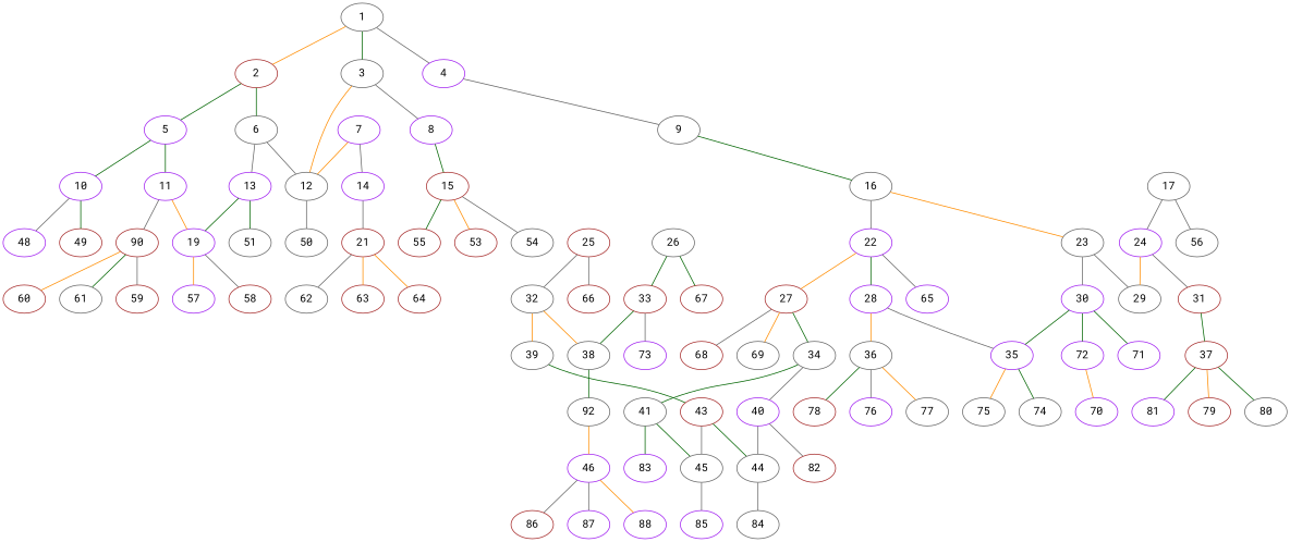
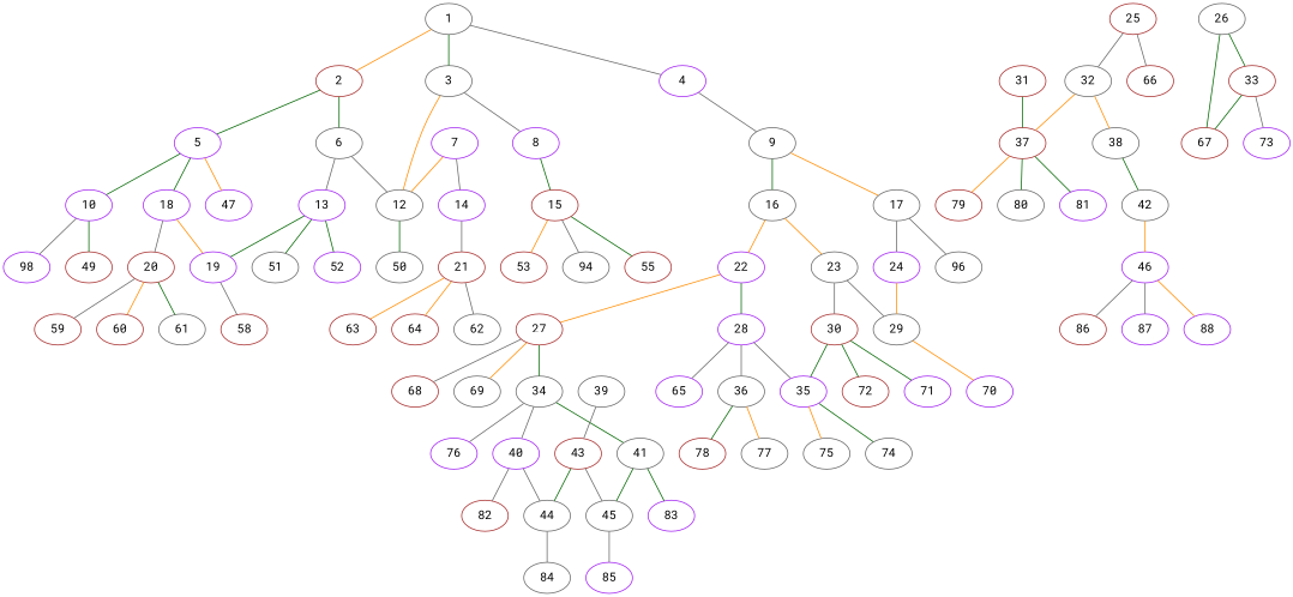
  graph {
    fontname="Roboto Mono"
    node [chem=H color=gray40 fontname="Roboto Mono"]
    edge [color=gray40 fontname="Roboto Mono" valence=1]
    1 [chem=C]
    2 [chem=C color=brown]
    3 [chem=C]
    4 [chem=O color=purple]
    5 [chem=C color=purple]
    6 [chem=C]
    8 [chem=O color=purple]
    12 [chem=C]
    9 [chem=C]
    10 [chem=C color=purple]
-   11 [chem=N color=purple]
+   11 [chem=N color=purple label=18]
+   47 [color=purple]
    13 [chem=C color=purple]
    7 [chem=C color=purple]
    14 [chem=O color=purple]
    15 [chem=C color=brown]
    16 [chem=C]
    17 [chem=C]
-   48 [color=purple]
+   48 [color=purple label=98]
    49 [color=brown]
    19 [chem=C color=purple]
-   20 [chem=C color=brown label=90]
+   20 [chem=C color=brown]
    50
    51
+   52 [color=purple]
    21 [chem=C color=brown]
    53 [color=brown]
-   54
+   54 [label=94]
    55 [color=brown]
    22 [chem=C color=purple]
    23 [chem=C]
    24 [chem=C color=purple]
-   56
-   57 [color=purple]
+   56 [label=96]
    58 [color=brown]
    59 [color=brown]
    60 [color=brown]
    61
    62
    63 [color=brown]
    64 [color=brown]
    27 [chem=C color=brown]
    28 [chem=N color=purple]
    65 [color=purple]
    29 [chem=C]
-   30 [chem=C color=purple]
+   30 [chem=C color=brown]
    31 [chem=O color=brown]
    25 [chem=C color=brown]
    32 [chem=C]
    66 [color=brown]
    26 [chem=C]
    33 [chem=C color=brown]
    67 [color=brown]
    34 [chem=C]
    68 [color=brown]
    69
    35 [chem=C color=purple]
    36 [chem=C]
    70 [color=purple]
    71 [color=purple]
-   72 [color=purple]
+   72 [color=brown]
    37 [chem=C color=brown]
    38 [chem=C]
    39 [chem=O]
    73 [color=purple]
    40 [chem=C color=purple]
    41 [chem=C]
    74
    75
    76 [color=purple]
    77
    78 [color=brown]
    79 [color=brown]
    80
    81 [color=purple]
-   42 [chem=O label=92]
+   42 [chem=O]
    43 [chem=C color=brown]
    44 [chem=C]
    82 [color=brown]
    45 [chem=C]
    83 [color=purple]
    46 [chem=C color=purple]
    84
    85 [color=purple]
    86 [color=brown]
    87 [color=purple]
    88 [color=purple]
    1 -- 2 [color=darkorange]
    1 -- 3 [color=darkgreen valence=2]
    1 -- 4
    2 -- 5 [color=darkgreen]
    2 -- 6 [color=darkgreen valence=2]
    3 -- 8
    3 -- 12 [color=darkorange]
    4 -- 9
    5 -- 10 [color=darkgreen]
    5 -- 11 [color=darkgreen]
+   5 -- 47 [color=darkorange]
    6 -- 12
    6 -- 13
    8 -- 15 [color=darkgreen]
-   12 -- 50
+   12 -- 50 [color=darkgreen]
    9 -- 16 [color=darkgreen]
+   9 -- 17 [color=darkorange valence=2]
    10 -- 48
    10 -- 49 [color=darkgreen]
    11 -- 19 [color=darkorange]
    11 -- 20
    13 -- 19 [color=darkgreen]
    13 -- 51 [color=darkgreen]
+   13 -- 52 [color=darkgreen]
    7 -- 12 [color=darkorange valence=2]
    7 -- 14
    14 -- 21
    15 -- 53 [color=darkorange]
    15 -- 54
    15 -- 55 [color=darkgreen]
-   16 -- 22
+   16 -- 22 [color=darkorange]
    16 -- 23 [color=darkorange valence=2]
    17 -- 24
    17 -- 56
-   19 -- 57 [color=darkorange]
    19 -- 58
    20 -- 59
    20 -- 60 [color=darkorange]
    20 -- 61 [color=darkgreen]
    21 -- 62
    21 -- 63 [color=darkorange]
    21 -- 64 [color=darkorange]
    22 -- 27 [color=darkorange]
    22 -- 28 [color=darkgreen]
-   22 -- 65
+   28 -- 65
    23 -- 29
    23 -- 30
    24 -- 29 [color=darkorange valence=2]
-   24 -- 31
    27 -- 34 [color=darkgreen]
    27 -- 68
    27 -- 69 [color=darkorange]
    28 -- 35
-   28 -- 36 [color=darkorange]
-   72 -- 70 [color=darkorange]
+   28 -- 36
+   29 -- 70 [color=darkorange]
    30 -- 35 [color=darkgreen]
    30 -- 71 [color=darkgreen]
    30 -- 72 [color=darkgreen]
    31 -- 37 [color=darkgreen]
    25 -- 32
    25 -- 66
    32 -- 38 [color=darkorange valence=2]
-   32 -- 39 [color=darkorange]
+   32 -- 37 [color=darkorange]
    26 -- 33 [color=darkgreen valence=2]
    26 -- 67 [color=darkgreen]
-   33 -- 38 [color=darkgreen]
+   33 -- 67 [color=darkgreen]
    33 -- 73
    34 -- 40
    34 -- 41 [color=darkgreen valence=2]
    35 -- 74 [color=darkgreen]
    35 -- 75 [color=darkorange]
-   36 -- 76
+   34 -- 76
    36 -- 77 [color=darkorange]
    36 -- 78 [color=darkgreen]
    37 -- 79 [color=darkorange]
    37 -- 80 [color=darkgreen]
    37 -- 81 [color=darkgreen]
    38 -- 42 [color=darkgreen]
-   39 -- 43 [color=darkgreen]
+   39 -- 43
    40 -- 44 [valence=2]
    40 -- 82
    41 -- 45 [color=darkgreen]
    41 -- 83 [color=darkgreen]
    42 -- 46 [color=darkorange]
    43 -- 44 [color=darkgreen]
    43 -- 45 [valence=2]
    44 -- 84
    45 -- 85
    46 -- 86
    46 -- 87
    46 -- 88 [color=darkorange]
  }
